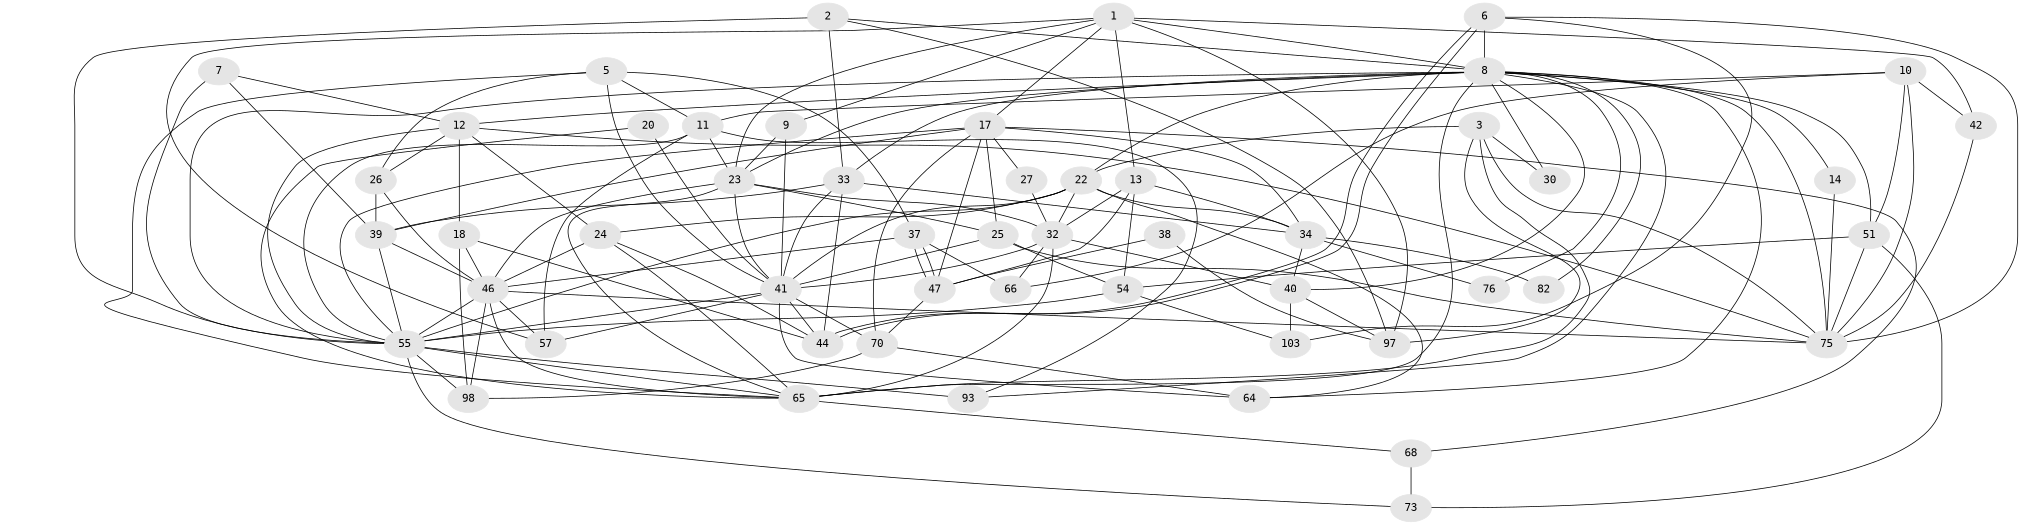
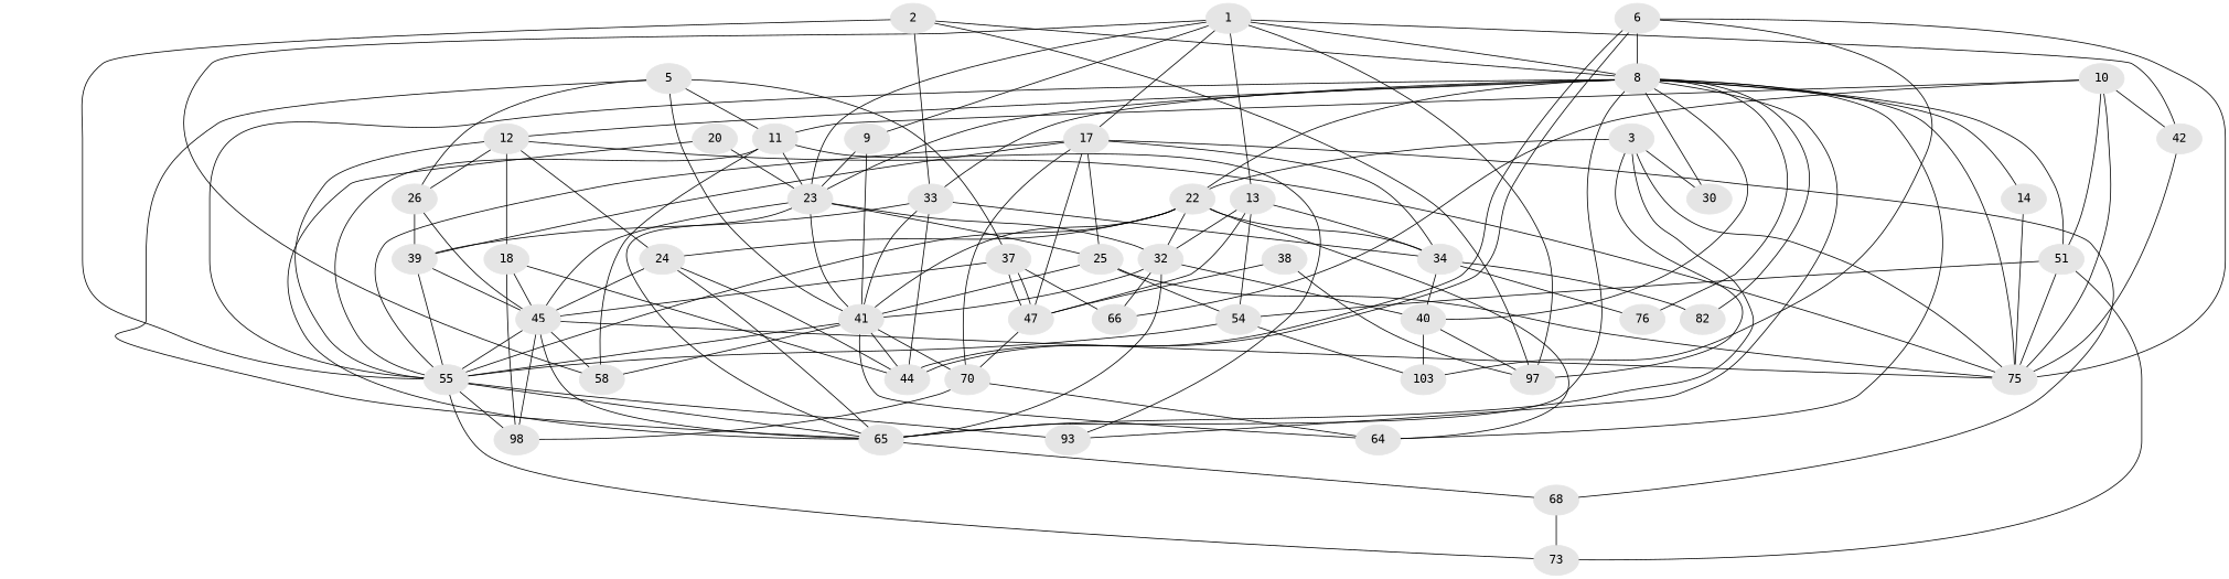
  graph {
    fontname="DejaVu Sans Mono"
    node [color=gray90 fontname="DejaVu Sans Mono" style=filled]
    edge [fontname="DejaVu Sans Mono"]
    1 [super="+69+48"]
    8 [super="+16+58+49"]
    9
    13 [super="+53"]
    17 [super="+59"]
    23 [super="+31+74"]
    42
-   57 [super="+78"]
+   57 [super="+78" label=58]
    n9 [label=97]
    33 [super="+85+101"]
    55 [super="+99+91+64"]
    22 [super="+71+43"]
    30
    65 [super="+76"]
    75 [super="+89"]
    51 [super="+52"]
    12 [super="+94"]
    14
    40
    n20 [label=76]
    n21 [label=64]
    n22 [label=82]
    93
    41 [super="+80+61+45"]
    32 [super="+72+81"]
    34 [super="+35"]
    47 [super="+63"]
    54 [super="+96"]
    39
    25 [super="+107"]
-   27
    68
    70
-   46 [super="+62"]
+   46 [super="+62" label=45]
    2 [super="+21"]
    44
    98
    73
    3 [super="+88+15"]
    24 [super="+95"]
    10 [super="+100"]
    11 [super="+87+60"]
    66
    5 [super="+29"]
    26
    37
    6 [super="+19"]
    103
    18 [super="+28+97"]
-   7
    20
    38
    1 -- 8
    1 -- 9
    1 -- 13
    1 -- 17
    1 -- 23
    1 -- 42
    1 -- 57
    1 -- n9
    8 -- 23
    8 -- 33 [weight=2]
    8 -- 55
    8 -- 22
    8 -- 30
    8 -- 65 [weight=2]
    8 -- 75
    8 -- 51
    8 -- 12
    8 -- 14
    8 -- 40
    8 -- n20 [weight=2]
    8 -- n21
    8 -- n22
    8 -- 93
    9 -- 23
    9 -- 41
    13 -- 32
    13 -- 34
    13 -- 47
    13 -- 54
    17 -- 55
    17 -- 34
    17 -- 47
    17 -- 39
    17 -- 25
-   17 -- 27
    17 -- 68
    17 -- 70
    23 -- 65
    23 -- 41
    23 -- 32
    23 -- 25
    23 -- 46
    42 -- 75
    33 -- 41
    33 -- 34 [weight=2]
    33 -- 39
    33 -- 44
    55 -- 65
    55 -- 93 [weight=2]
    55 -- 98
    55 -- 73
    22 -- 55
    22 -- n21
    22 -- 41
    22 -- 32
    22 -- 34
    22 -- 24
    65 -- 68
    51 -- 75 [weight=2]
    51 -- 54
    51 -- 73
    12 -- 55
    12 -- 75
    12 -- 24
    12 -- 26
    12 -- 18
    14 -- 75
    40 -- n9
    40 -- 103
    41 -- 57
    41 -- 55
    41 -- n21
    41 -- 70
    41 -- 44
    32 -- 65
    32 -- 40
    32 -- 41
    32 -- 66
    34 -- 40
    34 -- n20
    34 -- n22
    47 -- 70
    54 -- 55
    54 -- 103
    39 -- 55
    39 -- 46
    25 -- 75
    25 -- 41
    25 -- 54
-   27 -- 32
    68 -- 73
    70 -- n21
    70 -- 98
    46 -- 57
    46 -- 55
    46 -- 65
    46 -- 75
    46 -- 98
    2 -- 8
    2 -- n9
    2 -- 33
    2 -- 55 [weight=2]
    3 -- n9
    3 -- 22
    3 -- 30
    3 -- 65 [weight=2]
    3 -- 75
    24 -- 65
    24 -- 46
    24 -- 44
    10 -- 42
    10 -- 75
    10 -- 51
    10 -- 11
    10 -- 66
    11 -- 23
    11 -- 57
    11 -- 55
    11 -- 93
    5 -- 65
    5 -- 41
    5 -- 11
    5 -- 26
    5 -- 37
    26 -- 39
    26 -- 46
    37 -- 47
    37 -- 47
    37 -- 46
    37 -- 66
    6 -- 8
    6 -- 75
    6 -- 44
    6 -- 44
    6 -- 103
    18 -- 46
    18 -- 44
    18 -- 98
-   7 -- 55
-   7 -- 12
-   7 -- 39
    20 -- 65
-   20 -- 41
+   20 -- 23
    38 -- n9
    38 -- 47
  }
